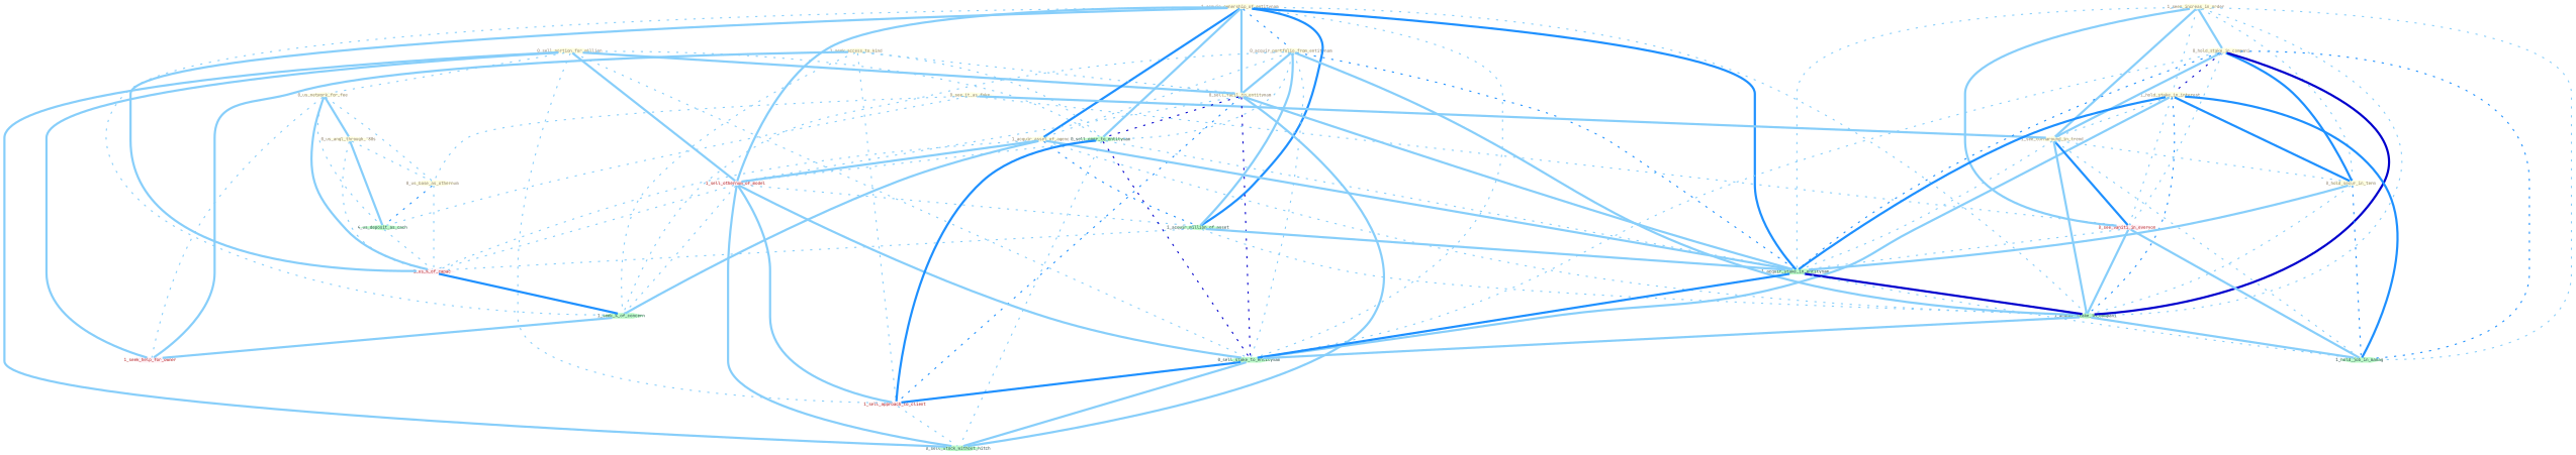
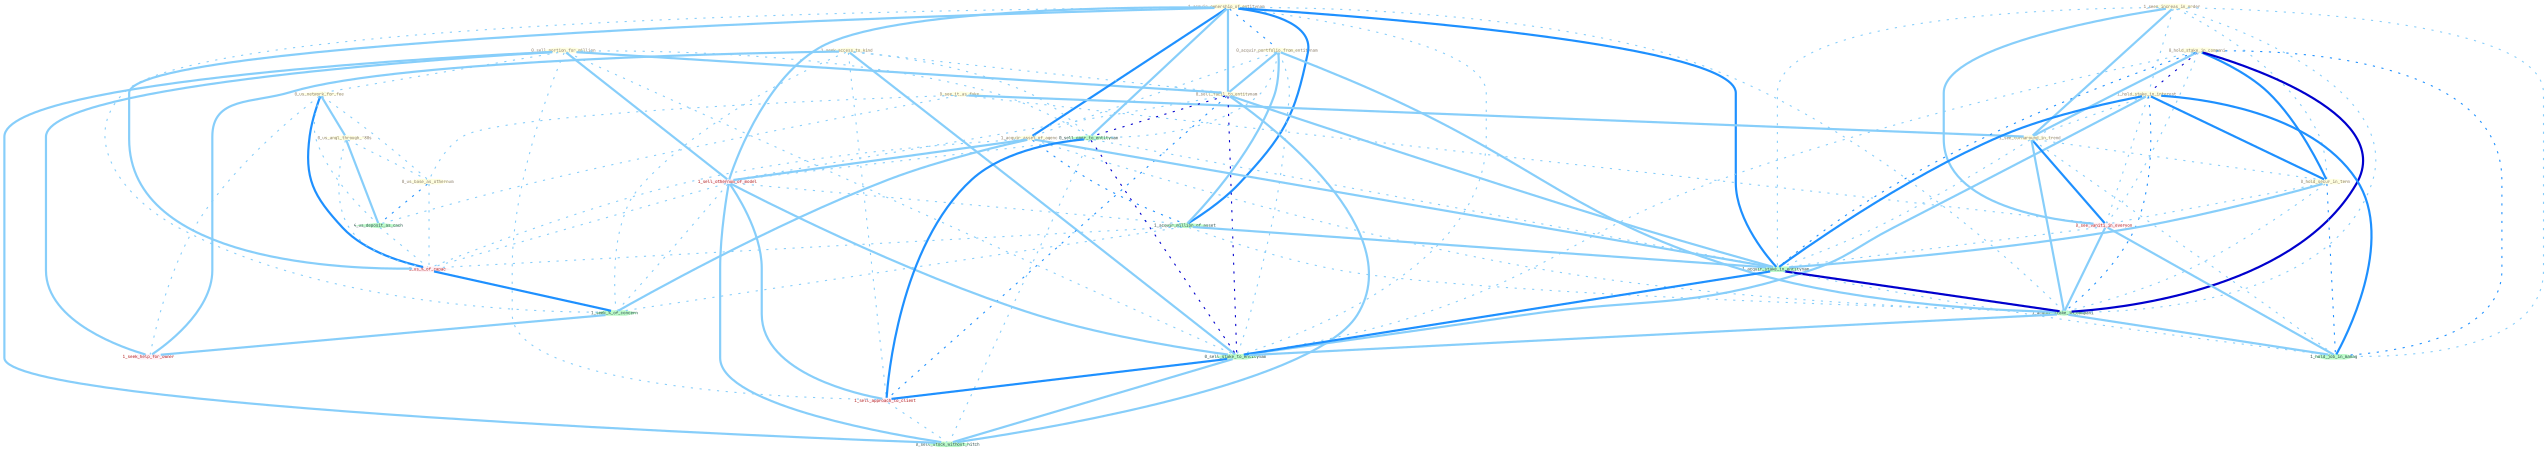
  graph {
    fontname="JetBrains Mono"
    node [color="#ffffe0" fixedsize=true fontcolor="#8b7d6b" fontname="JetBrains Mono" fontsize=4 shape=hexagon style=filled]
    edge [color="#87cefa" fontname="JetBrains Mono" style=dotted w=1]
    "0_sell_portion_for_million " [height=.06 width=.5]
    "1_acquir_ownership_of_entitynam " [height=.06 width=.5]
    "0_acquir_portfolio_from_entitynam " [height=.06 shape=diamond width=.5]
    "1_seen_increas_in_order " [height=.06 width=.5]
    "0_see_it_as_fake " [height=.06 shape=diamond width=.5]
    "0_us_network_for_fee " [height=.06 shape=diamond width=.5]
    "1_seek_access_to_kind " [height=.06 shape=diamond width=.5]
    "0_hold_stake_in_compani " [height=.06 width=.5]
    "0_us_angl_through_'80s " [height=.06 shape=diamond width=.5]
    "1_hold_stake_in_interest " [height=.06 width=.5]
    "1_see_turnaround_in_trend " [height=.06 shape=diamond width=.5]
    "0_sell_facil_to_entitynam " [height=.06 shape=diamond width=.5]
    "0_hold_secur_in_term " [height=.06 width=.5]
    "0_us_base_as_othernum " [height=.06 width=.5]
    "1_acquir_asset_of_agenc " [height=.06 shape=diamond width=.5]
    "1_sell_othernum_of_model " [color="#fff0f5" fontcolor="#b22222" height=.06 shape=diamond width=.5]
    "0_see_vaniti_in_everyon " [color="#fff0f5" fontcolor="#b22222" height=.06 width=.5]
    "1_us_%_of_capac " [color="#fff0f5" fontcolor="#b22222" height=.06 width=.5]
    "1_sell_approach_to_client " [color="#fff0f5" fontcolor="#b22222" height=.06 shape=diamond width=.5]
    "1_seek_help_for_owner " [color="#fff0f5" fontcolor="#b22222" height=.06 width=.5]
    "0_sell_oper_to_entitynam " [color="#BDFCC9" fontcolor="#2f4f4f" height=.06 shape=diamond width=.5]
    "0_sell_stake_to_entitynam " [color="#BDFCC9" fontcolor="#2f4f4f" height=.06 width=.5]
    "0_sell_stock_without_hitch " [color="#BDFCC9" fontcolor="#2f4f4f" height=.06 width=.5]
    "1_acquir_million_of_asset " [color="#BDFCC9" fontcolor="#2f4f4f" height=.06 shape=diamond width=.5]
    "1_acquir_stake_in_entitynam " [color="#BDFCC9" fontcolor="#2f4f4f" height=.06 width=.5]
    "1_acquir_stake_in_compani " [color="#BDFCC9" fontcolor="#2f4f4f" height=.06 shape=diamond width=.5]
    "1_seek_%_of_concern " [color="#BDFCC9" fontcolor="#2f4f4f" height=.06 width=.5]
    "1_hold_job_in_manag " [color="#BDFCC9" fontcolor="#2f4f4f" height=.06 width=.5]
    n29 [color="#BDFCC9" fontcolor="#2f4f4f" height=.06 label="4_us_deposit_as_cach" shape=diamond width=.5]
    subgraph sub_1 {
      "0_sell_portion_for_million "
      "1_acquir_ownership_of_entitynam "
      "0_acquir_portfolio_from_entitynam "
      "1_seen_increas_in_order "
      "0_see_it_as_fake "
      "0_us_network_for_fee "
      "1_seek_access_to_kind "
      "0_hold_stake_in_compani "
      "0_us_angl_through_'80s "
      "1_hold_stake_in_interest "
      "1_see_turnaround_in_trend "
      "0_sell_facil_to_entitynam "
      "0_hold_secur_in_term "
      "0_us_base_as_othernum "
      "1_acquir_asset_of_agenc "
    }
    subgraph sub_2 {
      "1_sell_othernum_of_model "
      "0_see_vaniti_in_everyon "
      "1_us_%_of_capac "
      "1_sell_approach_to_client "
      "1_seek_help_for_owner "
    }
    "0_sell_portion_for_million " -- "0_us_network_for_fee "
    "0_sell_portion_for_million " -- "0_sell_facil_to_entitynam " [style=bold]
    "0_sell_portion_for_million " -- "1_sell_othernum_of_model " [style=bold]
    "0_sell_portion_for_million " -- "1_sell_approach_to_client "
    "0_sell_portion_for_million " -- "1_seek_help_for_owner " [style=bold]
    "0_sell_portion_for_million " -- "0_sell_oper_to_entitynam "
    "0_sell_portion_for_million " -- "0_sell_stake_to_entitynam "
    "0_sell_portion_for_million " -- "0_sell_stock_without_hitch " [style=bold]
    "1_acquir_ownership_of_entitynam " -- "0_acquir_portfolio_from_entitynam " [color="#1e90ff" w=2]
    "1_acquir_ownership_of_entitynam " -- "0_sell_facil_to_entitynam " [style=bold]
    "1_acquir_ownership_of_entitynam " -- "1_acquir_asset_of_agenc " [color="#1e90ff" style=bold w=2]
    "1_acquir_ownership_of_entitynam " -- "1_sell_othernum_of_model " [style=bold]
    "1_acquir_ownership_of_entitynam " -- "1_us_%_of_capac " [style=bold]
    "1_acquir_ownership_of_entitynam " -- "0_sell_oper_to_entitynam " [style=bold]
    "1_acquir_ownership_of_entitynam " -- "0_sell_stake_to_entitynam "
    "1_acquir_ownership_of_entitynam " -- "1_acquir_million_of_asset " [color="#1e90ff" style=bold w=2]
    "1_acquir_ownership_of_entitynam " -- "1_acquir_stake_in_entitynam " [color="#1e90ff" style=bold w=2]
    "1_acquir_ownership_of_entitynam " -- "1_acquir_stake_in_compani "
    "1_acquir_ownership_of_entitynam " -- "1_seek_%_of_concern "
    "0_acquir_portfolio_from_entitynam " -- "0_sell_facil_to_entitynam " [style=bold]
    "0_acquir_portfolio_from_entitynam " -- "1_acquir_asset_of_agenc "
    "0_acquir_portfolio_from_entitynam " -- "0_sell_oper_to_entitynam "
    "0_acquir_portfolio_from_entitynam " -- "0_sell_stake_to_entitynam "
    "0_acquir_portfolio_from_entitynam " -- "1_acquir_million_of_asset " [style=bold]
-   "0_acquir_portfolio_from_entitynam " -- "1_acquir_stake_in_entitynam " [color="#1e90ff" w=2]
    "0_acquir_portfolio_from_entitynam " -- "1_acquir_stake_in_compani " [style=bold]
-   "1_seen_increas_in_order " -- "0_hold_stake_in_compani " [style=bold]
    "1_seen_increas_in_order " -- "1_hold_stake_in_interest "
    "1_seen_increas_in_order " -- "1_see_turnaround_in_trend " [style=bold]
    "1_seen_increas_in_order " -- "0_hold_secur_in_term "
    "1_seen_increas_in_order " -- "0_see_vaniti_in_everyon " [style=bold]
    "1_seen_increas_in_order " -- "1_acquir_stake_in_entitynam "
    "1_seen_increas_in_order " -- "1_acquir_stake_in_compani "
    "1_seen_increas_in_order " -- "1_hold_job_in_manag "
    "0_see_it_as_fake " -- "1_see_turnaround_in_trend " [style=bold]
    "0_see_it_as_fake " -- "0_us_base_as_othernum "
    "0_see_it_as_fake " -- "0_see_vaniti_in_everyon "
    "0_see_it_as_fake " -- n29
    "0_us_network_for_fee " -- "0_us_angl_through_'80s " [style=bold]
    "0_us_network_for_fee " -- "0_us_base_as_othernum "
-   "0_us_network_for_fee " -- "1_us_%_of_capac " [style=bold]
+   "0_us_network_for_fee " -- "1_us_%_of_capac " [color="#1e90ff" style=bold]
    "0_us_network_for_fee " -- "1_seek_help_for_owner "
    "0_us_network_for_fee " -- n29
    "1_seek_access_to_kind " -- "0_sell_facil_to_entitynam "
    "1_seek_access_to_kind " -- "1_sell_approach_to_client "
    "1_seek_access_to_kind " -- "1_seek_help_for_owner " [style=bold]
    "1_seek_access_to_kind " -- "0_sell_oper_to_entitynam "
+   "1_seek_access_to_kind " -- "0_sell_stake_to_entitynam " [style=bold]
    "1_seek_access_to_kind " -- "1_seek_%_of_concern "
    "0_hold_stake_in_compani " -- "1_hold_stake_in_interest " [color="#0000cd" w=3]
    "0_hold_stake_in_compani " -- "1_see_turnaround_in_trend " [style=bold]
    "0_hold_stake_in_compani " -- "0_hold_secur_in_term " [color="#1e90ff" style=bold w=2]
    "0_hold_stake_in_compani " -- "0_see_vaniti_in_everyon "
    "0_hold_stake_in_compani " -- "0_sell_stake_to_entitynam "
    "0_hold_stake_in_compani " -- "1_acquir_stake_in_entitynam " [color="#1e90ff" w=2]
    "0_hold_stake_in_compani " -- "1_acquir_stake_in_compani " [color="#0000cd" style=bold w=3]
    "0_hold_stake_in_compani " -- "1_hold_job_in_manag " [color="#1e90ff" w=2]
    "0_us_angl_through_'80s " -- "0_us_base_as_othernum "
    "0_us_angl_through_'80s " -- "1_us_%_of_capac "
    "0_us_angl_through_'80s " -- n29 [style=bold]
    "1_hold_stake_in_interest " -- "1_see_turnaround_in_trend "
    "1_hold_stake_in_interest " -- "0_hold_secur_in_term " [color="#1e90ff" style=bold w=2]
    "1_hold_stake_in_interest " -- "0_see_vaniti_in_everyon "
    "1_hold_stake_in_interest " -- "0_sell_stake_to_entitynam " [style=bold]
    "1_hold_stake_in_interest " -- "1_acquir_stake_in_entitynam " [color="#1e90ff" style=bold w=2]
    "1_hold_stake_in_interest " -- "1_acquir_stake_in_compani " [color="#1e90ff" w=2]
    "1_hold_stake_in_interest " -- "1_hold_job_in_manag " [color="#1e90ff" style=bold w=2]
    "1_see_turnaround_in_trend " -- "0_hold_secur_in_term "
    "1_see_turnaround_in_trend " -- "0_see_vaniti_in_everyon " [color="#1e90ff" style=bold w=2]
    "1_see_turnaround_in_trend " -- "1_acquir_stake_in_entitynam "
    "1_see_turnaround_in_trend " -- "1_acquir_stake_in_compani " [style=bold]
    "1_see_turnaround_in_trend " -- "1_hold_job_in_manag "
    "0_sell_facil_to_entitynam " -- "1_sell_othernum_of_model "
    "0_sell_facil_to_entitynam " -- "1_sell_approach_to_client " [color="#1e90ff" w=2]
    "0_sell_facil_to_entitynam " -- "0_sell_oper_to_entitynam " [color="#0000cd" w=3]
    "0_sell_facil_to_entitynam " -- "0_sell_stake_to_entitynam " [color="#0000cd" w=3]
    "0_sell_facil_to_entitynam " -- "0_sell_stock_without_hitch " [style=bold]
    "0_sell_facil_to_entitynam " -- "1_acquir_stake_in_entitynam " [style=bold]
+   "0_hold_secur_in_term " -- "0_see_vaniti_in_everyon "
    "0_hold_secur_in_term " -- "1_acquir_stake_in_entitynam " [style=bold]
    "0_hold_secur_in_term " -- "1_acquir_stake_in_compani "
    "0_hold_secur_in_term " -- "1_hold_job_in_manag " [color="#1e90ff" w=2]
    "0_us_base_as_othernum " -- "1_us_%_of_capac "
    "0_us_base_as_othernum " -- n29 [color="#1e90ff" w=2]
    "1_acquir_asset_of_agenc " -- "1_sell_othernum_of_model " [style=bold]
    "1_acquir_asset_of_agenc " -- "1_us_%_of_capac "
    "1_acquir_asset_of_agenc " -- "1_acquir_million_of_asset " [color="#1e90ff" w=2]
    "1_acquir_asset_of_agenc " -- "1_acquir_stake_in_entitynam " [style=bold]
    "1_acquir_asset_of_agenc " -- "1_acquir_stake_in_compani "
    "1_acquir_asset_of_agenc " -- "1_seek_%_of_concern " [style=bold]
    "1_sell_othernum_of_model " -- "1_us_%_of_capac "
    "1_sell_othernum_of_model " -- "1_sell_approach_to_client " [style=bold]
    "1_sell_othernum_of_model " -- "0_sell_stake_to_entitynam " [style=bold]
    "1_sell_othernum_of_model " -- "0_sell_stock_without_hitch " [style=bold]
    "1_sell_othernum_of_model " -- "1_acquir_million_of_asset "
    "1_sell_othernum_of_model " -- "1_seek_%_of_concern "
    "0_see_vaniti_in_everyon " -- "1_acquir_stake_in_entitynam "
    "0_see_vaniti_in_everyon " -- "1_acquir_stake_in_compani " [style=bold]
    "0_see_vaniti_in_everyon " -- "1_hold_job_in_manag " [style=bold]
    "1_us_%_of_capac " -- "1_seek_%_of_concern " [color="#1e90ff" style=bold w=2]
    "1_sell_approach_to_client " -- "0_sell_stock_without_hitch "
    "0_sell_oper_to_entitynam " -- "1_sell_othernum_of_model "
    "0_sell_oper_to_entitynam " -- "1_sell_approach_to_client " [color="#1e90ff" style=bold w=2]
    "0_sell_oper_to_entitynam " -- "0_sell_stake_to_entitynam " [color="#0000cd" w=3]
    "0_sell_oper_to_entitynam " -- "0_sell_stock_without_hitch "
    "0_sell_oper_to_entitynam " -- "1_acquir_stake_in_entitynam "
    "0_sell_stake_to_entitynam " -- "1_sell_approach_to_client " [color="#1e90ff" style=bold w=2]
    "0_sell_stake_to_entitynam " -- "0_sell_stock_without_hitch " [style=bold]
    "1_acquir_million_of_asset " -- "1_us_%_of_capac "
    "1_acquir_million_of_asset " -- "1_acquir_stake_in_entitynam " [style=bold]
    "1_acquir_million_of_asset " -- "1_acquir_stake_in_compani "
-   "0_acquir_portfolio_from_entitynam " -- "1_seek_%_of_concern "
+   "1_acquir_million_of_asset " -- "1_seek_%_of_concern "
    "1_acquir_stake_in_entitynam " -- "0_sell_stake_to_entitynam " [color="#1e90ff" style=bold w=2]
    "1_acquir_stake_in_entitynam " -- "1_acquir_stake_in_compani " [color="#0000cd" style=bold w=3]
    "1_acquir_stake_in_entitynam " -- "1_hold_job_in_manag "
    "1_acquir_stake_in_compani " -- "0_sell_stake_to_entitynam " [style=bold]
    "1_acquir_stake_in_compani " -- "1_hold_job_in_manag " [style=bold]
    "1_seek_%_of_concern " -- "1_seek_help_for_owner " [style=bold]
    n29 -- "1_us_%_of_capac "
  }
